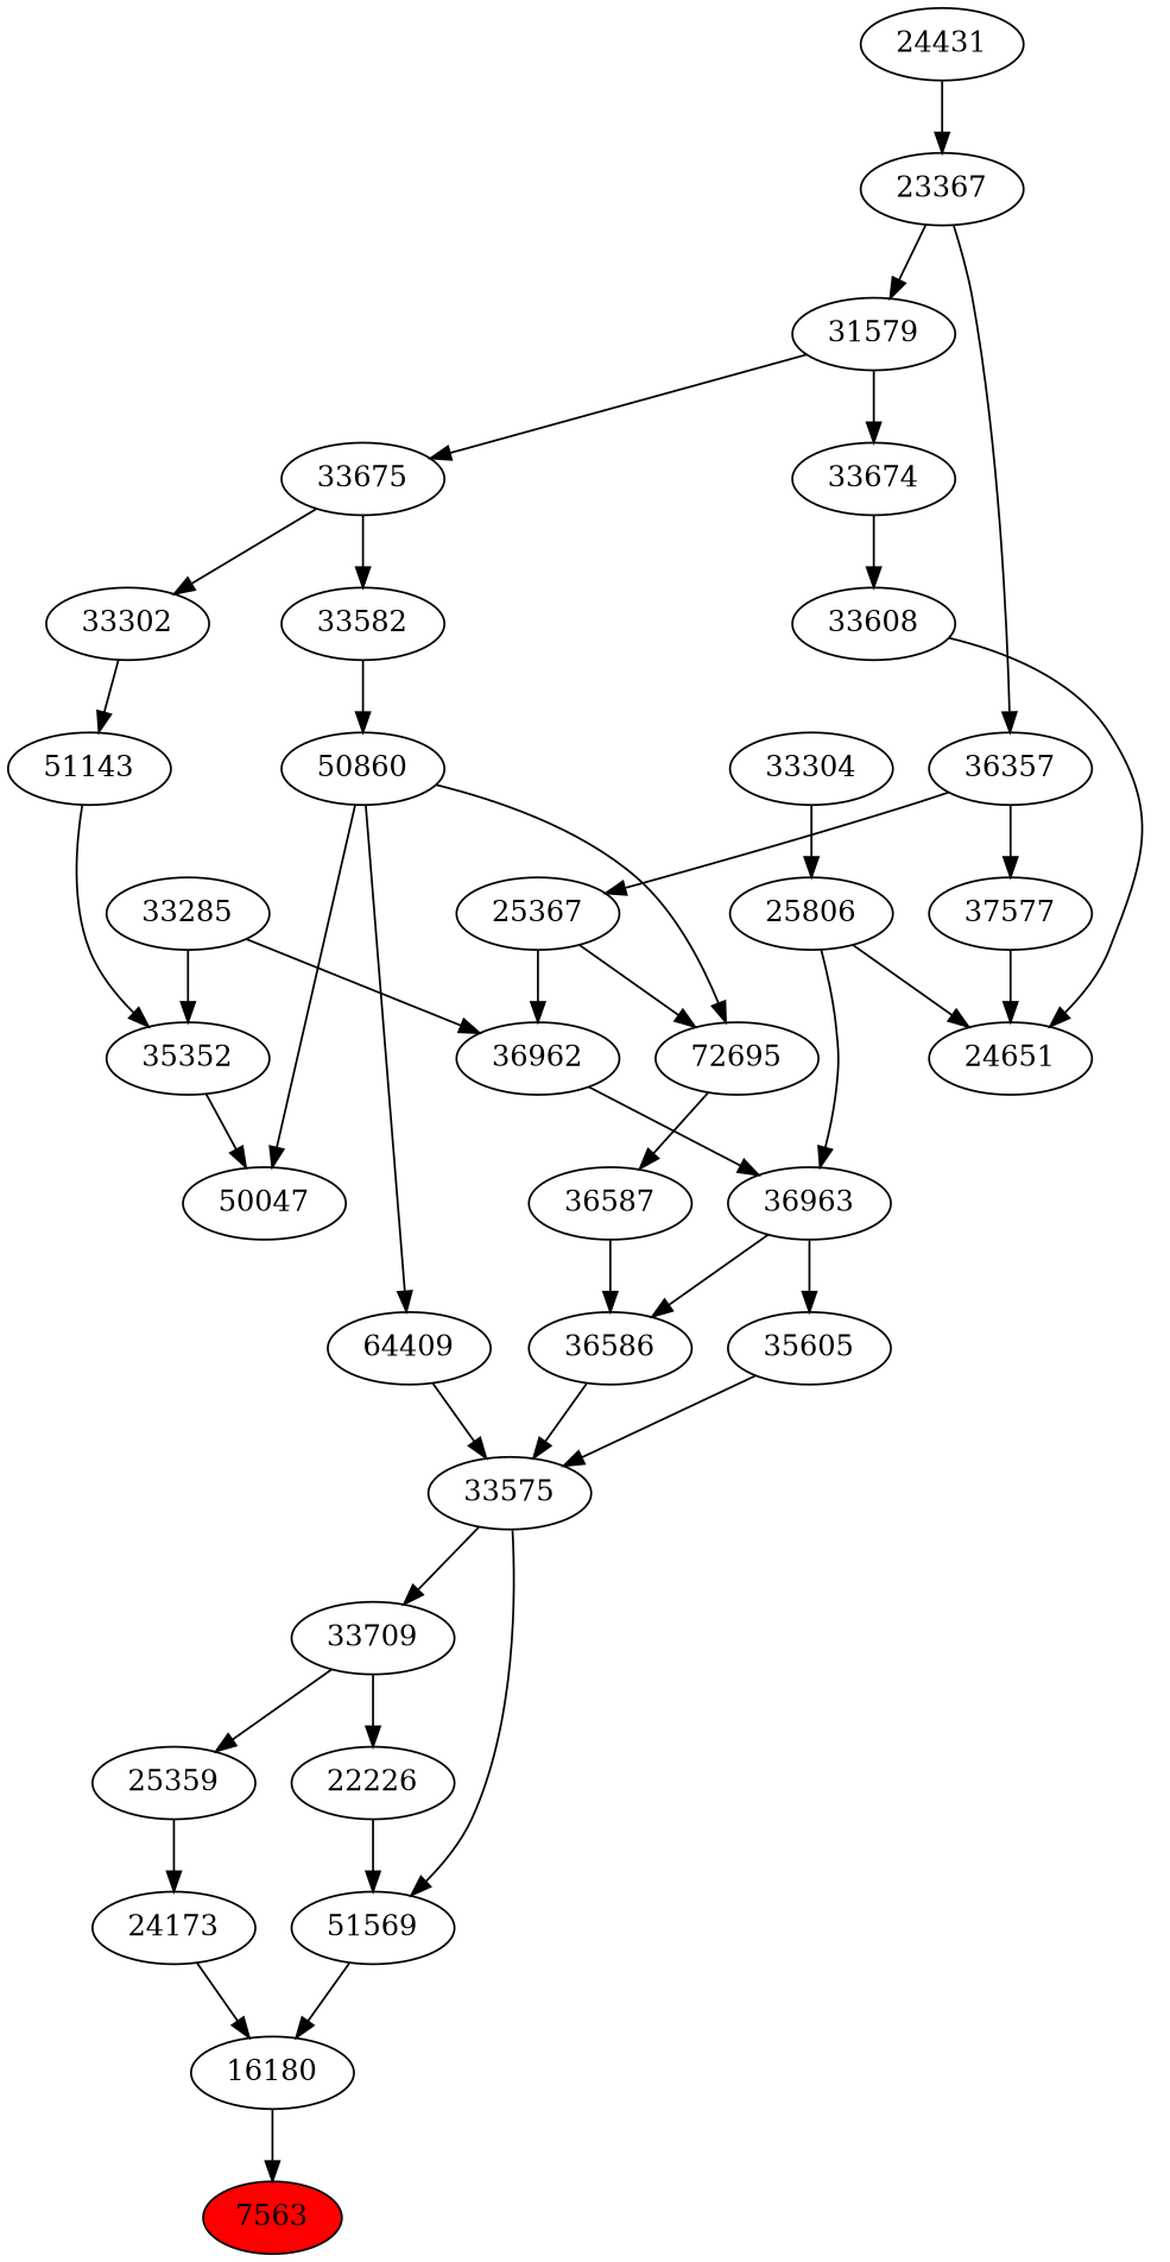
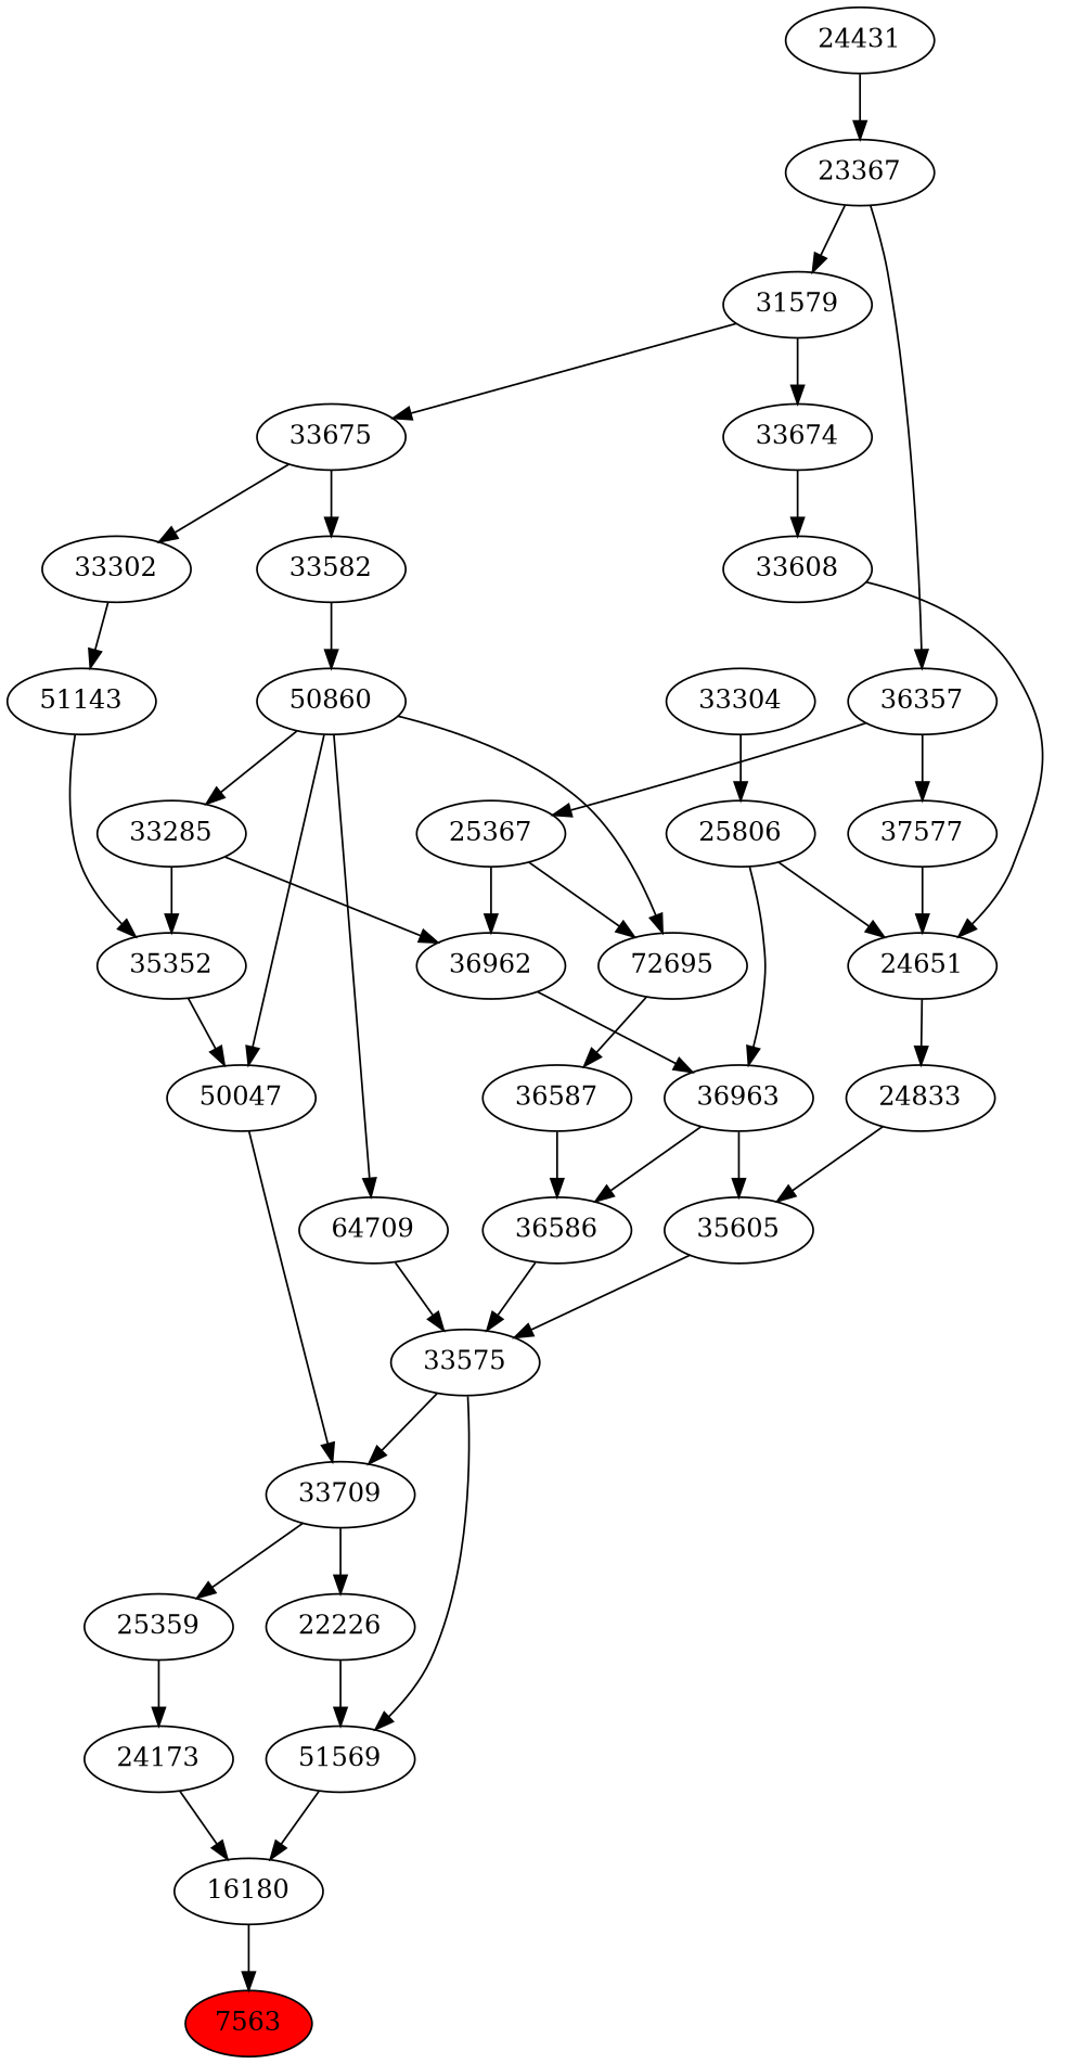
  strict digraph {
    n1 [fillcolor=red label=7563 style=filled]
    n2 [label=16180]
    n3 [label=24173]
    n4 [label=51569]
    n5 [label=25359]
    n6 [label=33575]
    n7 [label=33709]
    n8 [label=22226]
    n9 [label=36586]
    n10 [label=35605]
-   n11 [label=64409]
+   n11 [label=64709]
    n12 [label=50047]
    n13 [label=36587]
    n14 [label=36963]
+   n15 [label=24833]
    n16 [label=50860]
    n17 [label=72695]
    n18 [label=33285]
    n19 [label=35352]
    n20 [label=36962]
    n21 [label=25806]
    n22 [label=24651]
    n23 [label=33582]
    n24 [label=51143]
    n25 [label=25367]
    n26 [label=33304]
    n27 [label=33608]
    n28 [label=37577]
    n29 [label=33675]
    n30 [label=33302]
    n31 [label=36357]
    n32 [label=33674]
    n33 [label=31579]
    n34 [label=23367]
    n35 [label=24431]
    n2 -> n1
    n3 -> n2
    n4 -> n2
    n5 -> n3
    n6 -> n4
    n6 -> n7
    n7 -> n5
    n7 -> n8
    n8 -> n4
    n9 -> n6
    n10 -> n6
    n11 -> n6
+   n12 -> n7
    n13 -> n9
    n14 -> n9
    n14 -> n10
+   n15 -> n10
    n16 -> n11
    n16 -> n12
    n16 -> n17
+   n16 -> n18
    n17 -> n13
    n18 -> n19
    n18 -> n20
    n19 -> n12
    n20 -> n14
    n21 -> n14
    n21 -> n22
+   n22 -> n15
    n23 -> n16
    n24 -> n19
    n25 -> n17
    n25 -> n20
    n26 -> n21
    n27 -> n22
    n28 -> n22
    n29 -> n23
    n29 -> n30
    n30 -> n24
    n31 -> n25
    n31 -> n28
    n32 -> n27
    n33 -> n29
    n33 -> n32
    n34 -> n31
    n34 -> n33
    n35 -> n34
  }
